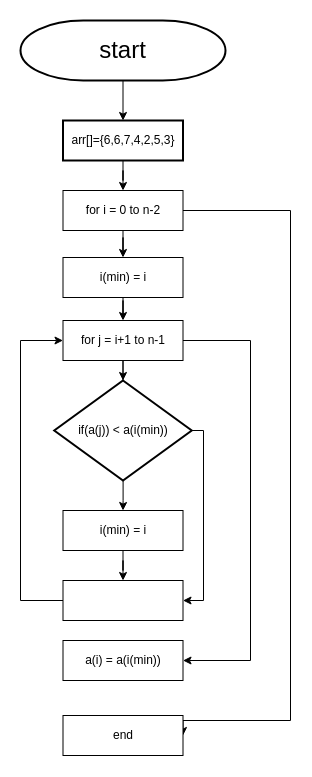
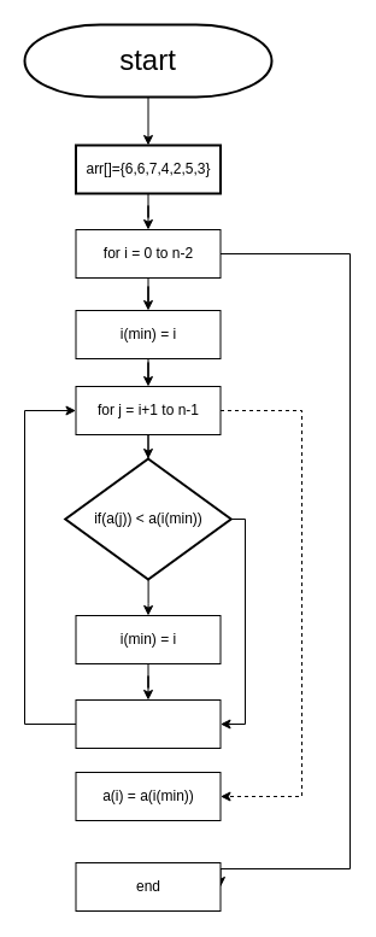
  <mxCell id="0" />
  <mxCell id="1" parent="0" />
  <mxCell id="2" value="" style="edgeStyle=orthogonalEdgeStyle;rounded=0;orthogonalLoop=1;jettySize=auto;html=1;" edge="1" parent="1" source="3" target="5"><mxGeometry relative="1" as="geometry" /></mxCell>
  <mxCell id="3" value="&lt;font style=&quot;font-size: 24px;&quot;&gt;start&lt;/font&gt;" style="strokeWidth=2;html=1;shape=mxgraph.flowchart.terminator;whiteSpace=wrap;" vertex="1" parent="1"><mxGeometry x="20" y="20" width="205" height="60" as="geometry" /></mxCell>
  <mxCell id="4" value="" style="edgeStyle=orthogonalEdgeStyle;rounded=0;orthogonalLoop=1;jettySize=auto;html=1;" edge="1" parent="1" source="5" target="8"><mxGeometry relative="1" as="geometry" /></mxCell>
  <mxCell id="5" value="arr[]={6,6,7,4,2,5,3}" style="whiteSpace=wrap;html=1;strokeWidth=2;" vertex="1" parent="1"><mxGeometry x="62.5" y="120" width="120" height="40" as="geometry" /></mxCell>
  <mxCell id="6" value="" style="edgeStyle=orthogonalEdgeStyle;rounded=0;orthogonalLoop=1;jettySize=auto;html=1;" edge="1" parent="1" source="8" target="10"><mxGeometry relative="1" as="geometry" /></mxCell>
  <mxCell id="7" style="edgeStyle=orthogonalEdgeStyle;rounded=0;orthogonalLoop=1;jettySize=auto;html=1;entryX=1;entryY=0.5;entryDx=0;entryDy=0;" edge="1" parent="1" source="8" target="22"><mxGeometry relative="1" as="geometry"><Array as="points"><mxPoint x="290" y="210" /><mxPoint x="290" y="720" /></Array></mxGeometry></mxCell>
  <mxCell id="8" value="for i = 0 to n-2" style="rounded=0;whiteSpace=wrap;html=1;" vertex="1" parent="1"><mxGeometry x="62.5" y="190" width="120" height="40" as="geometry" /></mxCell>
  <mxCell id="9" value="" style="edgeStyle=orthogonalEdgeStyle;rounded=0;orthogonalLoop=1;jettySize=auto;html=1;" edge="1" parent="1" source="10" target="14"><mxGeometry relative="1" as="geometry" /></mxCell>
  <mxCell id="10" value="i(min) = i" style="rounded=0;whiteSpace=wrap;html=1;" vertex="1" parent="1"><mxGeometry x="62.5" y="257" width="120" height="40" as="geometry" /></mxCell>
  <mxCell id="11" value="" style="edgeStyle=orthogonalEdgeStyle;rounded=0;orthogonalLoop=1;jettySize=auto;html=1;" edge="1" parent="1" source="14" target="16"><mxGeometry relative="1" as="geometry" /></mxCell>
  <mxCell id="12" style="edgeStyle=orthogonalEdgeStyle;rounded=0;orthogonalLoop=1;jettySize=auto;html=1;entryX=1;entryY=0.5;entryDx=0;entryDy=0;" edge="1" parent="1" source="14" target="20"><mxGeometry relative="1" as="geometry"><Array as="points"><mxPoint x="123" y="430" /><mxPoint x="203" y="430" /><mxPoint x="203" y="600" /></Array></mxGeometry></mxCell>
- <mxCell id="13" style="edgeStyle=orthogonalEdgeStyle;rounded=0;orthogonalLoop=1;jettySize=auto;html=1;entryX=1;entryY=0.5;entryDx=0;entryDy=0;" edge="1" parent="1" source="14" target="21"><mxGeometry relative="1" as="geometry"><Array as="points"><mxPoint x="250" y="340" /><mxPoint x="250" y="660" /></Array></mxGeometry></mxCell>
+ <mxCell id="13" style="edgeStyle=orthogonalEdgeStyle;rounded=0;orthogonalLoop=1;jettySize=auto;html=1;entryX=1;entryY=0.5;entryDx=0;entryDy=0;dashed=1;" edge="1" parent="1" source="14" target="21"><mxGeometry relative="1" as="geometry"><Array as="points"><mxPoint x="250" y="340" /><mxPoint x="250" y="660" /></Array></mxGeometry></mxCell>
  <mxCell id="14" value="for j = i+1 to n-1" style="rounded=0;whiteSpace=wrap;html=1;" vertex="1" parent="1"><mxGeometry x="62.5" y="320" width="120" height="40" as="geometry" /></mxCell>
  <mxCell id="15" value="" style="edgeStyle=orthogonalEdgeStyle;rounded=0;orthogonalLoop=1;jettySize=auto;html=1;" edge="1" parent="1" source="16" target="18"><mxGeometry relative="1" as="geometry" /></mxCell>
  <mxCell id="16" value="if(a(j)) &amp;lt; a(i(min))" style="strokeWidth=2;html=1;shape=mxgraph.flowchart.decision;whiteSpace=wrap;" vertex="1" parent="1"><mxGeometry x="53.75" y="380" width="137.5" height="100" as="geometry" /></mxCell>
  <mxCell id="17" style="edgeStyle=orthogonalEdgeStyle;rounded=0;orthogonalLoop=1;jettySize=auto;html=1;" edge="1" parent="1" source="18" target="20"><mxGeometry relative="1" as="geometry" /></mxCell>
  <mxCell id="18" value="i(min) = i" style="rounded=0;whiteSpace=wrap;html=1;" vertex="1" parent="1"><mxGeometry x="62.5" y="510" width="120" height="40" as="geometry" /></mxCell>
  <mxCell id="19" style="edgeStyle=orthogonalEdgeStyle;rounded=0;orthogonalLoop=1;jettySize=auto;html=1;entryX=0;entryY=0.5;entryDx=0;entryDy=0;" edge="1" parent="1" source="20" target="14"><mxGeometry relative="1" as="geometry"><Array as="points"><mxPoint x="20" y="600" /><mxPoint x="20" y="340" /></Array></mxGeometry></mxCell>
  <mxCell id="20" value="" style="rounded=0;whiteSpace=wrap;html=1;" vertex="1" parent="1"><mxGeometry x="62.5" y="580" width="120" height="40" as="geometry" /></mxCell>
  <mxCell id="21" value="a(i) = a(i(min))" style="rounded=0;whiteSpace=wrap;html=1;" vertex="1" parent="1"><mxGeometry x="62.5" y="640" width="120" height="40" as="geometry" /></mxCell>
  <mxCell id="22" value="end" style="rounded=0;whiteSpace=wrap;html=1;" vertex="1" parent="1"><mxGeometry x="62.5" y="715" width="120" height="40" as="geometry" /></mxCell>
